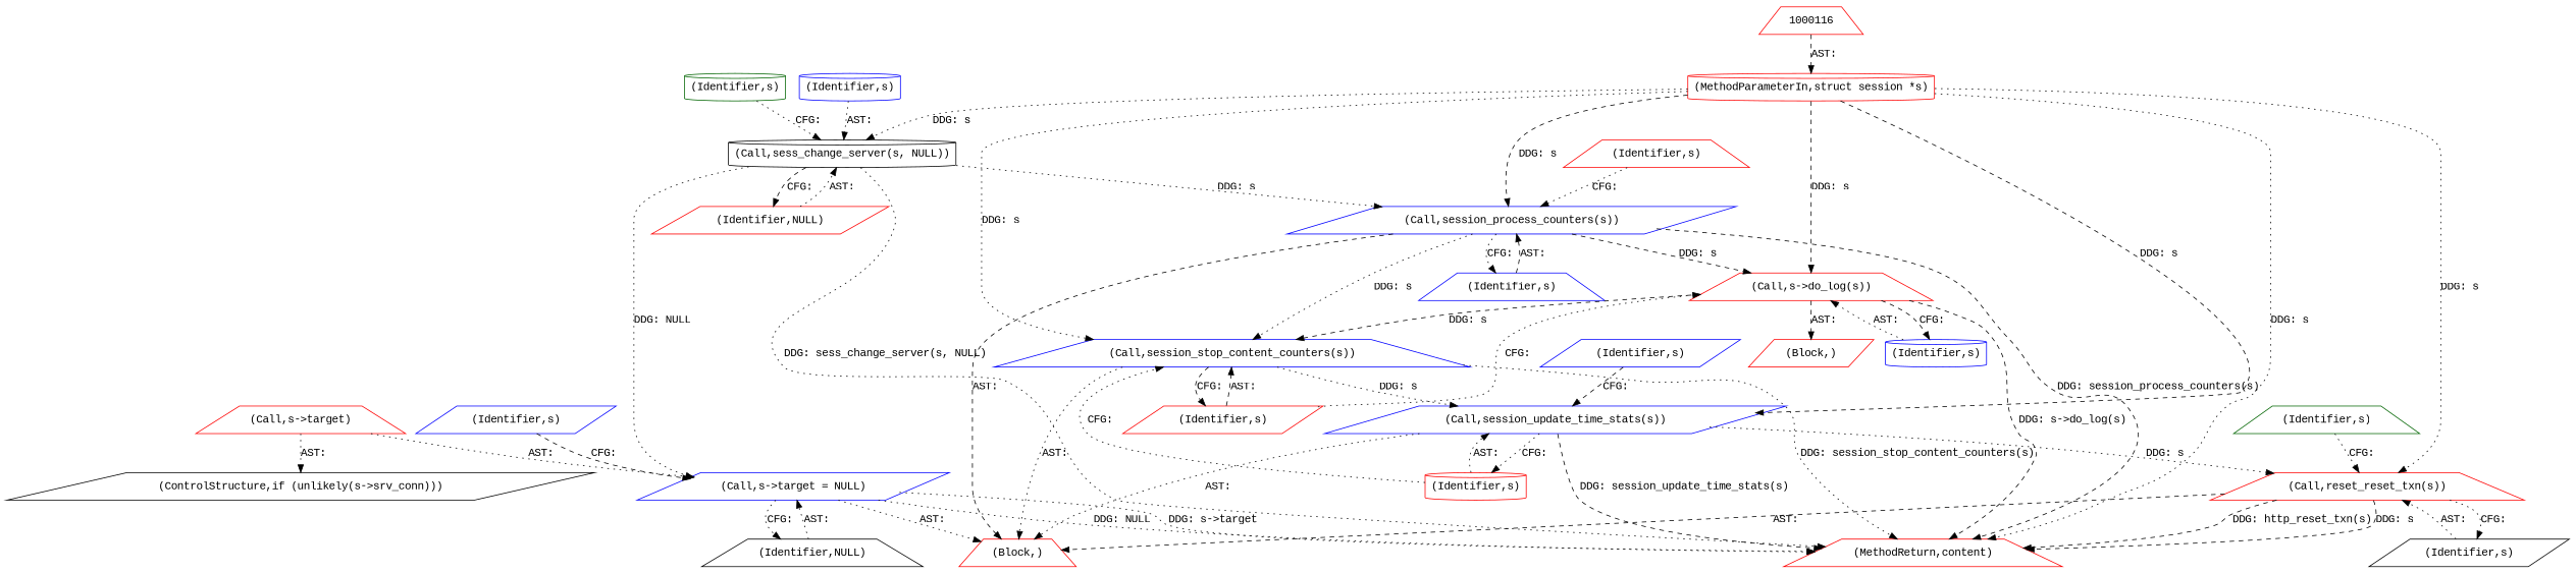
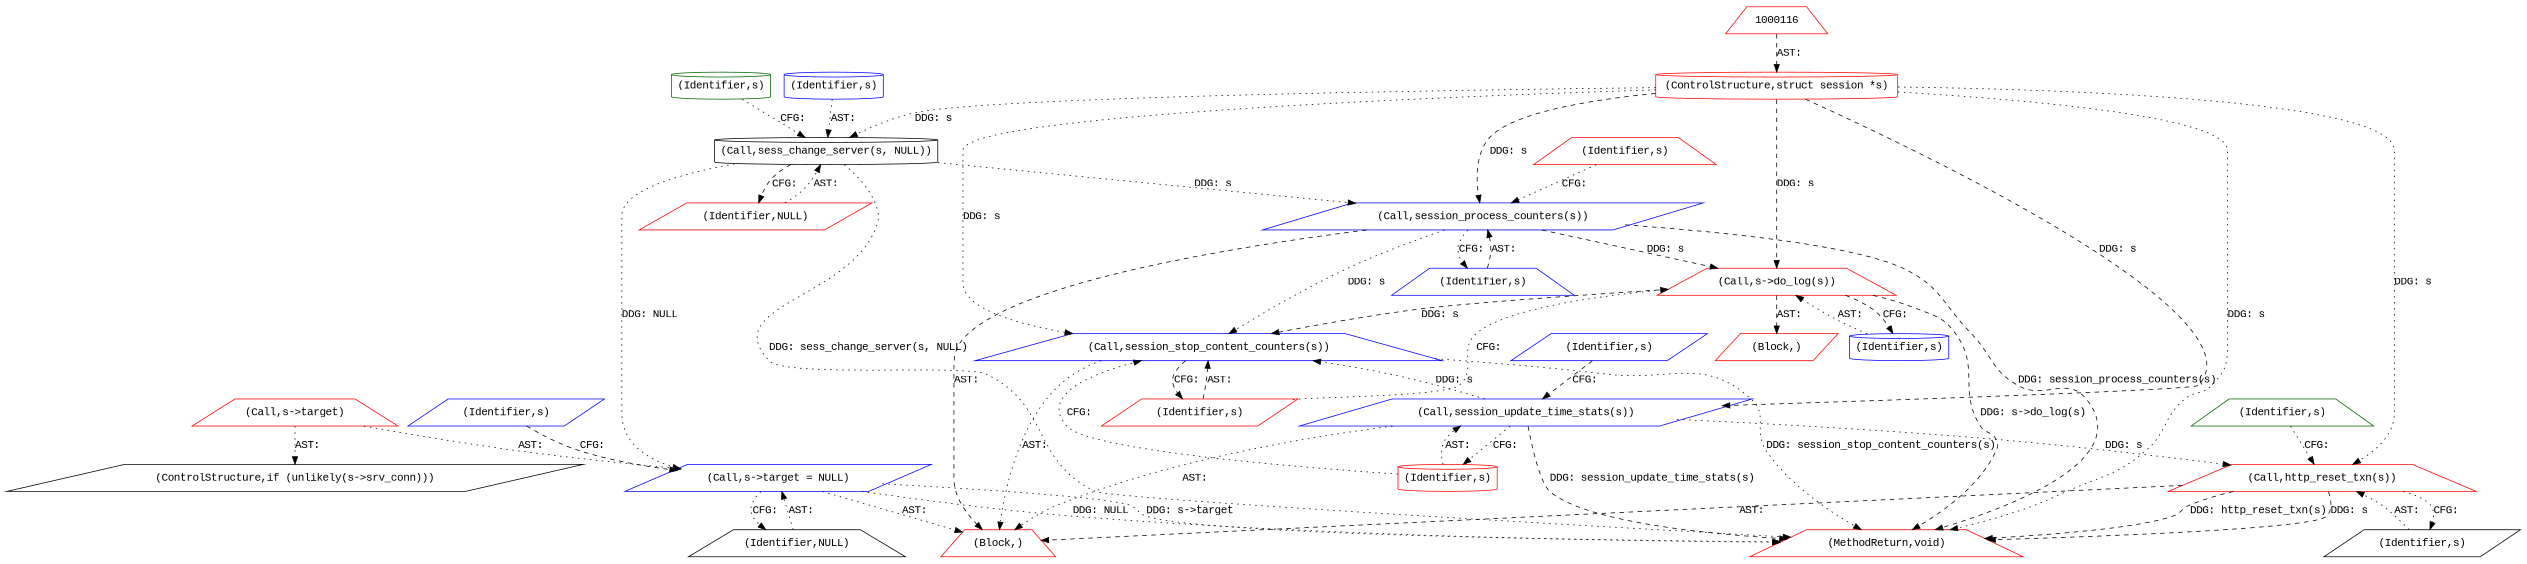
  digraph {
    fontname="Liberation Mono"
    node [color=red fontname="Liberation Mono" shape=trapezium]
    edge [fontname="Liberation Mono" style=dotted]
-   n1 [label="(MethodParameterIn,struct session *s)" shape=cylinder]
+   n1 [label="(ControlStructure,struct session *s)" shape=cylinder]
    n2 [color=black label="(Call,sess_change_server(s, NULL))" shape=cylinder]
    n3 [color=blue label="(Call,session_process_counters(s))" shape=parallelogram]
    n4 [label="(Call,s->do_log(s))"]
    n5 [color=blue label="(Call,session_stop_content_counters(s))"]
    n6 [color=blue label="(Call,session_update_time_stats(s))" shape=parallelogram]
-   n7 [label="(Call,reset_reset_txn(s))"]
-   n8 [label="(MethodReturn,content)"]
+   n7 [label="(Call,http_reset_txn(s))"]
+   n8 [label="(MethodReturn,void)"]
    n9 [color=blue label="(Call,s->target = NULL)" shape=parallelogram]
    n10 [label="(Identifier,NULL)" shape=parallelogram]
    n11 [label="(Block,)"]
    n12 [color=blue label="(Identifier,s)"]
    n13 [color=blue label="(Identifier,s)" shape=cylinder]
    n14 [label="(Block,)" shape=parallelogram]
    n15 [label="(Identifier,s)" shape=parallelogram]
    n16 [label="(Identifier,s)" shape=cylinder]
    n17 [color=black label="(Identifier,s)" shape=parallelogram]
    1000116
    n19 [color=black label="(Identifier,NULL)"]
    n20 [color=black label="(ControlStructure,if (unlikely(s->srv_conn)))" shape=parallelogram]
    n21 [label="(Call,s->target)"]
    n22 [color=darkgreen label="(Identifier,s)" shape=cylinder]
    n23 [color=blue label="(Identifier,s)" shape=parallelogram]
    n24 [color=blue label="(Identifier,s)" shape=cylinder]
    n25 [color=darkgreen label="(Identifier,s)"]
    n26 [color=blue label="(Identifier,s)" shape=parallelogram]
    n27 [label="(Identifier,s)"]
    n1 -> n2 [label="DDG: s"]
    n1 -> n3 [label="DDG: s" style=dashed]
    n1 -> n4 [label="DDG: s" style=dashed]
    n1 -> n5 [label="DDG: s"]
    n1 -> n6 [label="DDG: s" style=dashed]
    n1 -> n7 [label="DDG: s"]
    n1 -> n8 [label="DDG: s"]
    n2 -> n3 [label="DDG: s"]
    n2 -> n8 [label="DDG: sess_change_server(s, NULL)"]
    n2 -> n9 [label="DDG: NULL"]
    n2 -> n10 [label="CFG: " style=dashed]
    n3 -> n4 [label="DDG: s" style=dashed]
    n3 -> n5 [label="DDG: s"]
    n3 -> n8 [label="DDG: session_process_counters(s)" style=dashed]
    n3 -> n11 [label="AST: " style=dashed]
    n3 -> n12 [label="CFG: "]
    n4 -> n5 [label="DDG: s" style=dashed]
    n4 -> n8 [label="DDG: s->do_log(s)" style=dashed]
    n4 -> n13 [label="CFG: " style=dashed]
    n4 -> n14 [label="AST: " style=dashed]
-   n5 -> n6 [label="DDG: s"]
+   n6 -> n5 [label="DDG: s"]
    n5 -> n8 [label="DDG: session_stop_content_counters(s)"]
    n5 -> n11 [label="AST: "]
    n5 -> n15 [label="CFG: " style=dashed]
    n6 -> n7 [label="DDG: s"]
    n6 -> n8 [label="DDG: session_update_time_stats(s)" style=dashed]
    n6 -> n11 [label="AST: "]
    n6 -> n16 [label="CFG: "]
    n7 -> n8 [label="DDG: http_reset_txn(s)" style=dashed]
    n7 -> n8 [label="DDG: s" style=dashed]
    n7 -> n11 [label="AST: " style=dashed]
    n7 -> n17 [label="CFG: "]
    n9 -> n8 [label="DDG: NULL"]
    n9 -> n8 [label="DDG: s->target"]
    n9 -> n11 [label="AST: "]
    n9 -> n19 [label="CFG: "]
    n10 -> n2 [label="AST: "]
    n12 -> n3 [label="AST: " style=dashed]
    n13 -> n4 [label="AST: "]
    n15 -> n4 [label="CFG: "]
    n15 -> n5 [label="AST: " style=dashed]
    n16 -> n5 [label="CFG: "]
    n16 -> n6 [label="AST: "]
    n17 -> n7 [label="AST: "]
    1000116 -> n1 [label="AST: " style=dashed]
    n19 -> n9 [label="AST: "]
    n21 -> n9 [label="AST: "]
    n21 -> n20 [label="AST: "]
    n22 -> n2 [label="CFG: "]
    n23 -> n9 [label="CFG: " style=dashed]
    n24 -> n2 [label="AST: "]
    n25 -> n7 [label="CFG: "]
    n26 -> n6 [label="CFG: " style=dashed]
    n27 -> n3 [label="CFG: "]
  }
